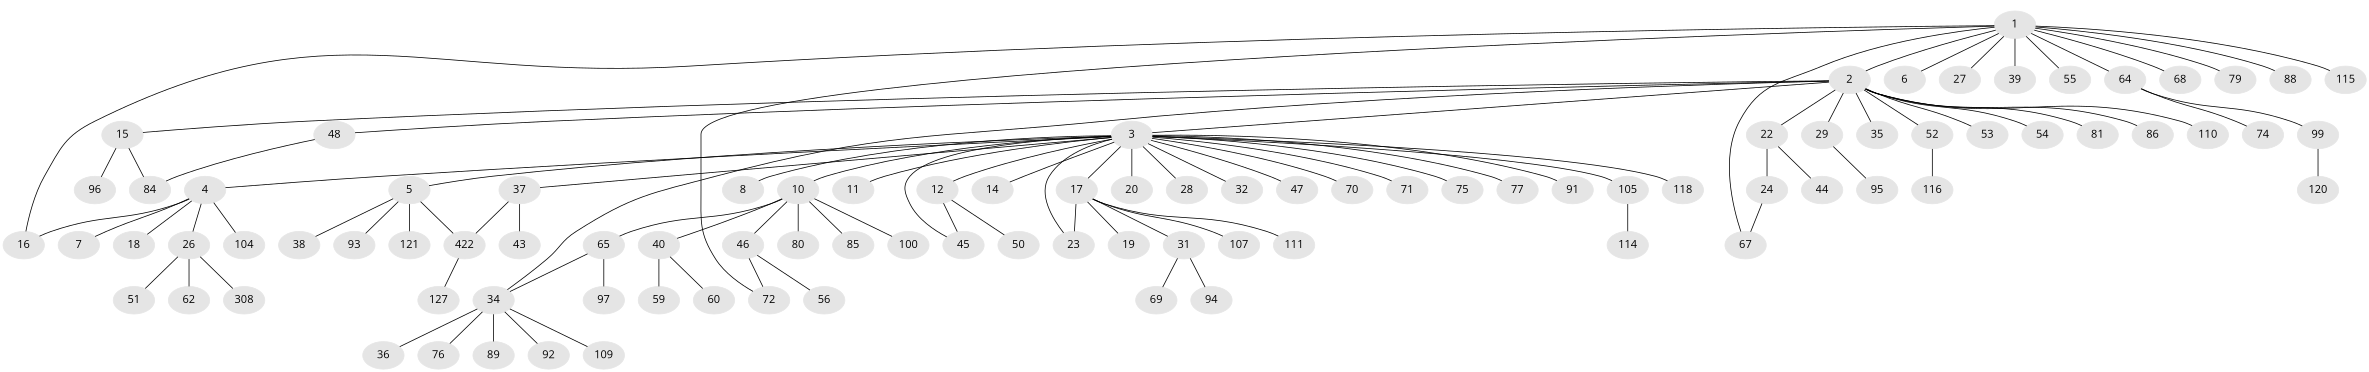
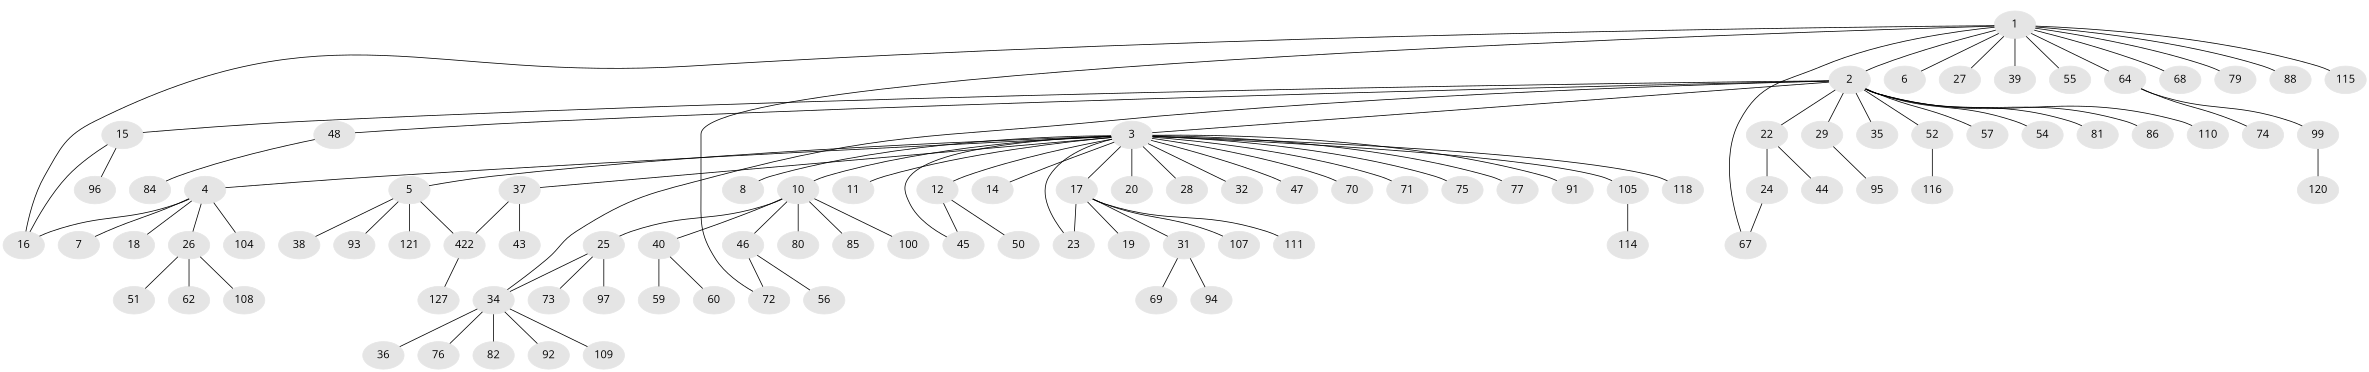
  graph {
    fontname="Open Sans"
    node [color=gray90 fontname="Open Sans" style=filled]
    edge [fontname="Open Sans"]
    1 [super="+58"]
    2 [super="+49"]
    6
    16 [super="+61"]
    27
    39
    55
    64 [super="+66"]
    67 [super="+90"]
    68
    72
    79
    88
    115
    3 [super="+30"]
    15 [super="+21"]
    22 [super="+42"]
    29 [super="+93"]
    34 [super="+65"]
    35
    48 [super="+78"]
    52 [super="+83"]
-   53
+   53 [label=57]
    54
    81 [super="+102"]
    86
    110
    74
    99 [super="+106"]
    4 [super="+33"]
    5 [super="+13"]
    8 [super="+9"]
    10 [super="+117"]
    11 [super="+113"]
    12 [super="+123"]
    14 [super="+125"]
    17
    20
    23 [super="+41"]
    28
    32
    37 [super="+63"]
    45
    47
    70
    71 [super="+101"]
    75
    77
    91
    105
    118
    96
    24
    44
    95
    36 [super="+128"]
    76
-   89
+   89 [label=82]
    92 [super="+112"]
    109
    84
    116
    7
    18
    26 [super="+119"]
    104
    38
    n68 [label=93]
    121
    n70 [label=422 super="+126"]
-   25 [super="+103" label=65]
+   25 [super="+103"]
    40
    46
    80
    85
    100
    50
    19
    31 [super="+87"]
    107
    111
    43
    114
    51 [super="+57"]
    62
-   108 [label=308]
+   108
    127
+   73
    97
    59
    60 [super="+82"]
    56
    69
    94 [super="+124"]
    120
    1 -- 2
    1 -- 6
    1 -- 16
    1 -- 27
    1 -- 39
    1 -- 55
    1 -- 64
    1 -- 67
    1 -- 68
    1 -- 72
    1 -- 79
    1 -- 88
    1 -- 115
    2 -- 3
    2 -- 15
    2 -- 22
    2 -- 29
    2 -- 34
    2 -- 35
    2 -- 48
    2 -- 52
    2 -- 53
    2 -- 54
    2 -- 81
    2 -- 86
    2 -- 110
    64 -- 74
    64 -- 99
    3 -- 4
    3 -- 5
    3 -- 8
    3 -- 10
    3 -- 11
    3 -- 12
    3 -- 14
    3 -- 17
    3 -- 20
    3 -- 23
    3 -- 28
    3 -- 32
    3 -- 37
    3 -- 45
    3 -- 47
    3 -- 70
    3 -- 71
    3 -- 75
    3 -- 77
    3 -- 91
    3 -- 105
    3 -- 118
-   15 -- 84
+   15 -- 16
    15 -- 96
    22 -- 24
    22 -- 44
    29 -- 95
    34 -- 36
    34 -- 76
    34 -- 89
    34 -- 92
    34 -- 109
    48 -- 84
    52 -- 116
    99 -- 120
    4 -- 16
    4 -- 7
    4 -- 18
    4 -- 26
    4 -- 104
    5 -- 38
    5 -- n68
    5 -- 121
    5 -- n70
    10 -- 25
    10 -- 40
    10 -- 46
    10 -- 80
    10 -- 85
    10 -- 100
    12 -- 45
    12 -- 50
    17 -- 23
    17 -- 19
    17 -- 31
    17 -- 107
    17 -- 111
    37 -- n70
    37 -- 43
    105 -- 114
    24 -- 67
    26 -- 51
    26 -- 62
    26 -- 108
    n70 -- 127
    25 -- 34
+   25 -- 73
    25 -- 97
    40 -- 59
    40 -- 60
    46 -- 72
    46 -- 56
    31 -- 69
    31 -- 94
  }
